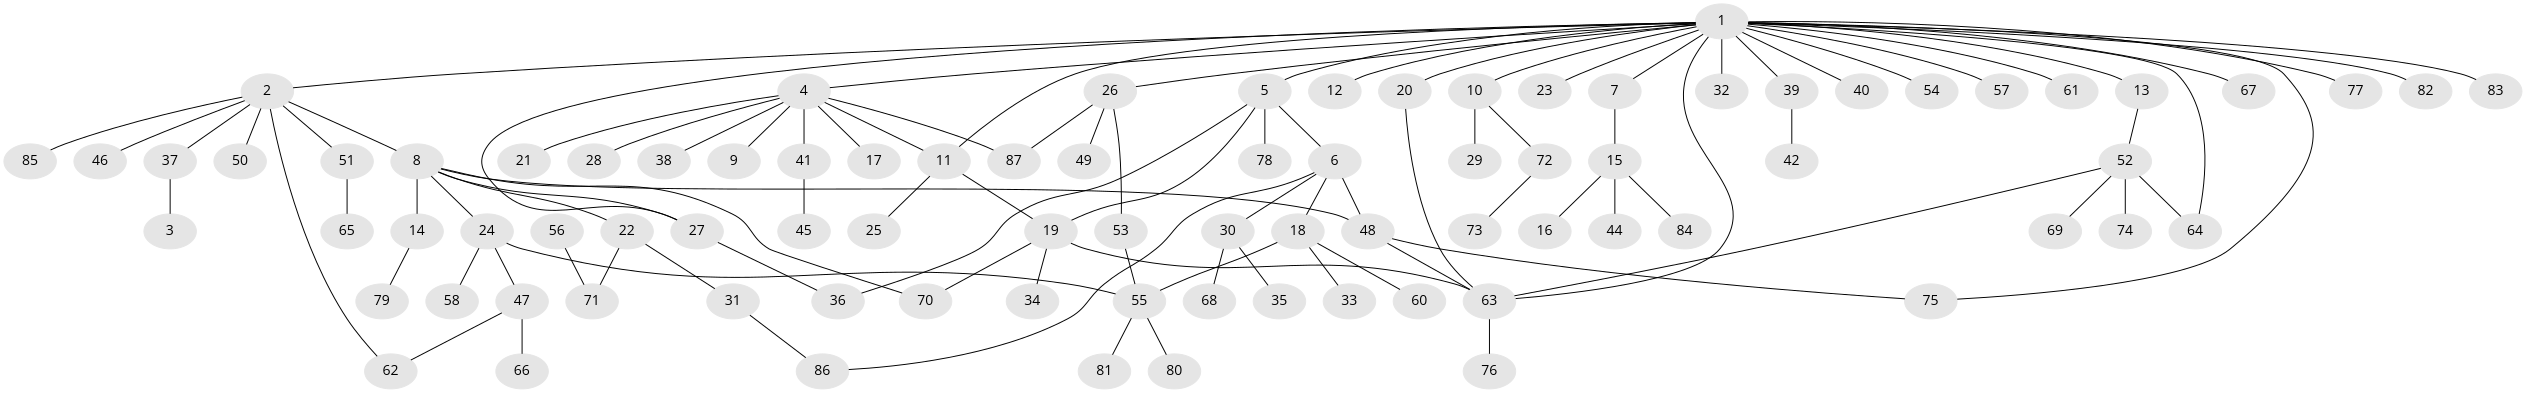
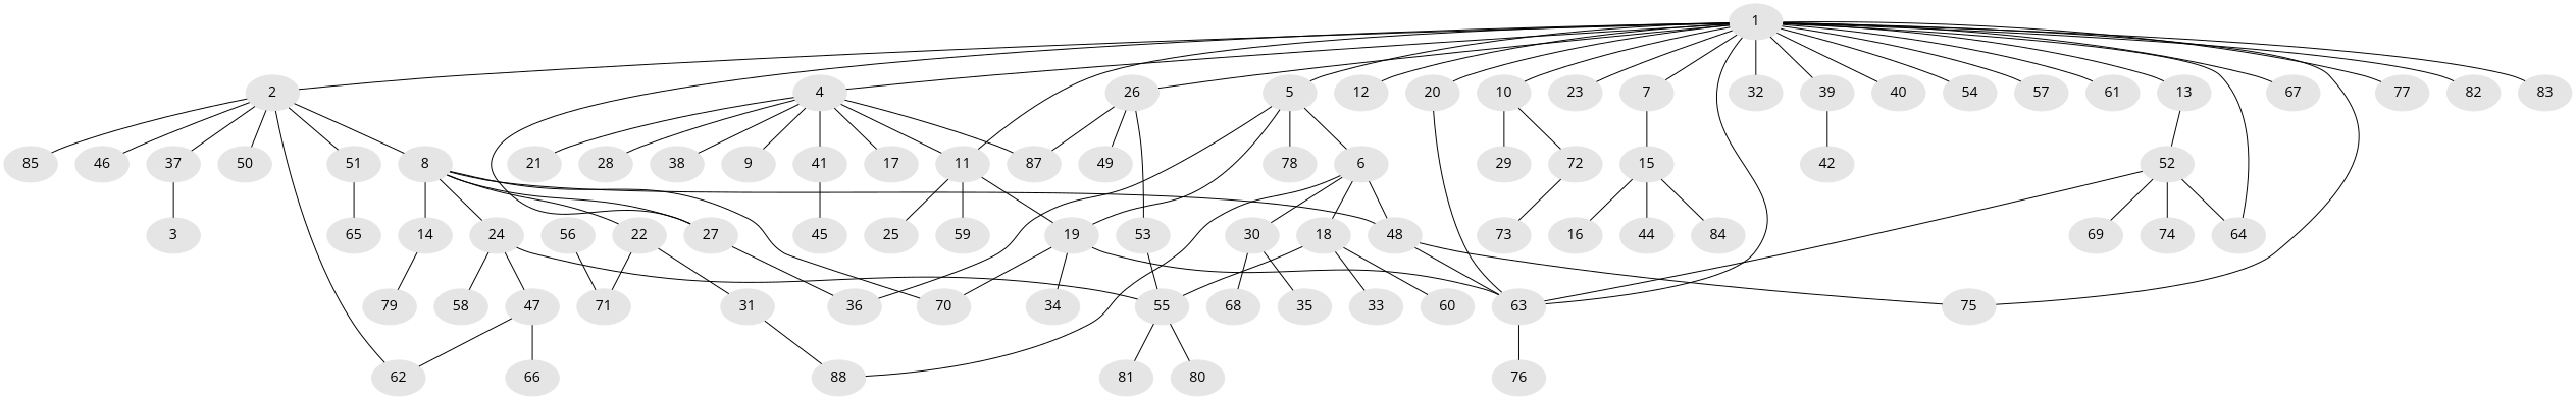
  graph {
    fontname="Open Sans"
    node [color=gray90 fontname="Open Sans" style=filled]
    edge [fontname="Open Sans"]
    1
    2
    4
    5
    7
    10
    11
    12
    13
    20
    23
    26
    27
    32
    39
    40
    54
    57
    61
    63
    64
    67
    75
    77
    82
    83
    8
    37
    46
    50
    51
    62
    85
    9
    17
    21
    28
    38
    41
    87
    6
    19
    36
    78
    15
    29
    72
    25
+   59
    52
    49
    53
    42
    76
    48
    14
    22
    24
    70
    3
    65
    45
    18
    30
-   86
+   86 [label=88]
    34
    33
    55
    60
    35
    68
    16
    44
    84
    79
    31
    71
    47
    58
    56
    73
    69
    74
    80
    81
    66
    1 -- 2
    1 -- 4
    1 -- 5
    1 -- 7
    1 -- 10
    1 -- 11
    1 -- 12
    1 -- 13
    1 -- 20
    1 -- 23
    1 -- 26
    1 -- 27
    1 -- 32
    1 -- 39
    1 -- 40
    1 -- 54
    1 -- 57
    1 -- 61
    1 -- 63
    1 -- 64
    1 -- 67
    1 -- 75
    1 -- 77
    1 -- 82
    1 -- 83
    2 -- 8
    2 -- 37
    2 -- 46
    2 -- 50
    2 -- 51
    2 -- 62
    2 -- 85
    4 -- 11
    4 -- 9
    4 -- 17
    4 -- 21
    4 -- 28
    4 -- 38
    4 -- 41
    4 -- 87
    5 -- 6
    5 -- 19
    5 -- 36
    5 -- 78
    7 -- 15
    10 -- 29
    10 -- 72
    11 -- 19
    11 -- 25
+   11 -- 59
    13 -- 52
    20 -- 63
    26 -- 87
    26 -- 49
    26 -- 53
    27 -- 36
    39 -- 42
    63 -- 76
    8 -- 27
    8 -- 48
    8 -- 14
    8 -- 22
    8 -- 24
    8 -- 70
    37 -- 3
    51 -- 65
    41 -- 45
    6 -- 48
    6 -- 18
    6 -- 30
    6 -- 86
    19 -- 63
    19 -- 70
    19 -- 34
    15 -- 16
    15 -- 44
    15 -- 84
    72 -- 73
    52 -- 63
    52 -- 64
    52 -- 69
    52 -- 74
    53 -- 55
    48 -- 63
    48 -- 75
    14 -- 79
    22 -- 31
    22 -- 71
    24 -- 55
    24 -- 47
    24 -- 58
    18 -- 33
    18 -- 55
    18 -- 60
    30 -- 35
    30 -- 68
    55 -- 80
    55 -- 81
    31 -- 86
    47 -- 62
    47 -- 66
    56 -- 71
  }
